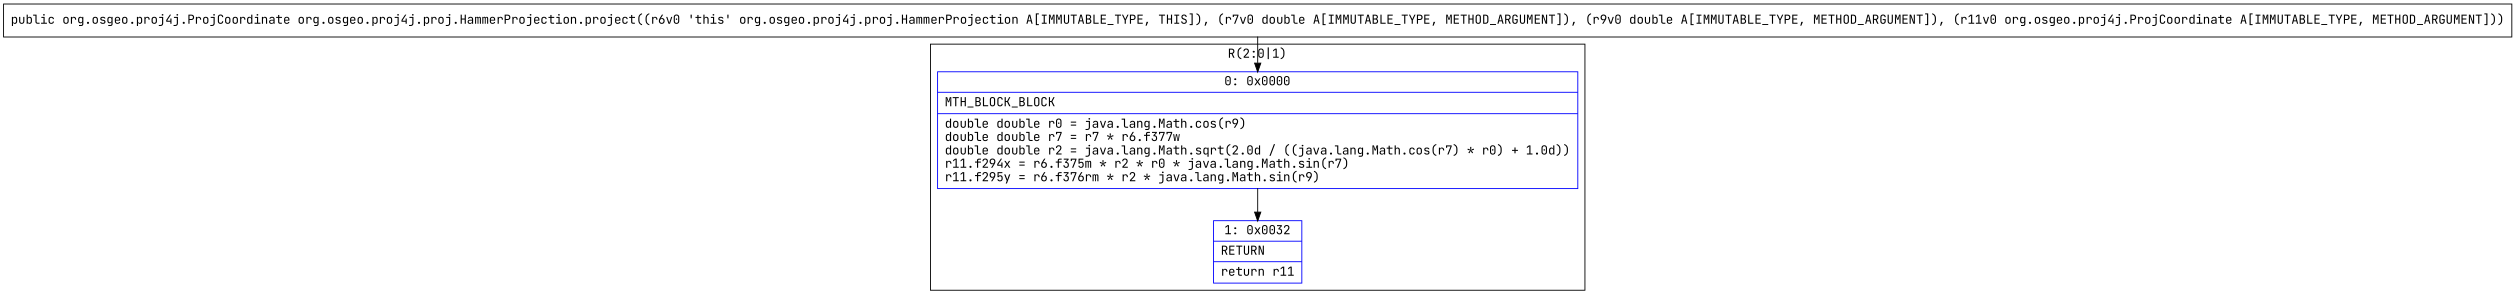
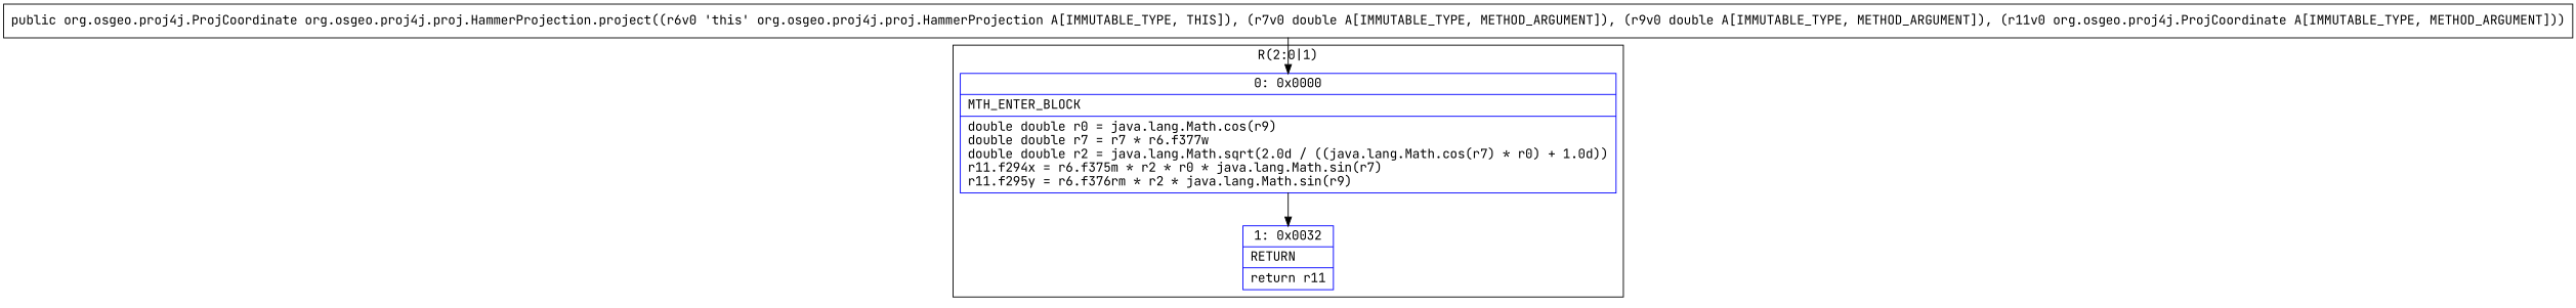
  digraph {
    fontname="JetBrains Mono"
    node [color=blue shape=record fontname="JetBrains Mono"]
    edge [fontname="JetBrains Mono"]
-   n1 [label="{0\:\ 0x0000|MTH_BLOCK_BLOCK\l|double double r0 = java.lang.Math.cos(r9)\ldouble double r7 = r7 * r6.f377w\ldouble double r2 = java.lang.Math.sqrt(2.0d \/ ((java.lang.Math.cos(r7) * r0) + 1.0d))\lr11.f294x = r6.f375m * r2 * r0 * java.lang.Math.sin(r7)\lr11.f295y = r6.f376rm * r2 * java.lang.Math.sin(r9)\l}"]
+   n1 [label="{0\:\ 0x0000|MTH_ENTER_BLOCK\l|double double r0 = java.lang.Math.cos(r9)\ldouble double r7 = r7 * r6.f377w\ldouble double r2 = java.lang.Math.sqrt(2.0d \/ ((java.lang.Math.cos(r7) * r0) + 1.0d))\lr11.f294x = r6.f375m * r2 * r0 * java.lang.Math.sin(r7)\lr11.f295y = r6.f376rm * r2 * java.lang.Math.sin(r9)\l}"]
    n2 [label="{1\:\ 0x0032|RETURN\l|return r11\l}"]
    n3 [label="{public org.osgeo.proj4j.ProjCoordinate org.osgeo.proj4j.proj.HammerProjection.project((r6v0 'this' org.osgeo.proj4j.proj.HammerProjection A[IMMUTABLE_TYPE, THIS]), (r7v0 double A[IMMUTABLE_TYPE, METHOD_ARGUMENT]), (r9v0 double A[IMMUTABLE_TYPE, METHOD_ARGUMENT]), (r11v0 org.osgeo.proj4j.ProjCoordinate A[IMMUTABLE_TYPE, METHOD_ARGUMENT])) }" color=""]
    subgraph cluster_1 {
      label="R(2:0|1)"
      n1
      n2
    }
    n1 -> n2
    n3 -> n1
  }
